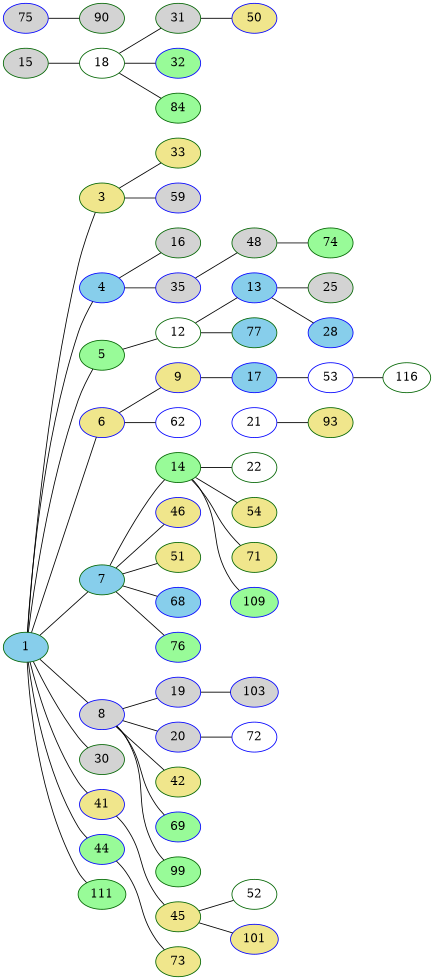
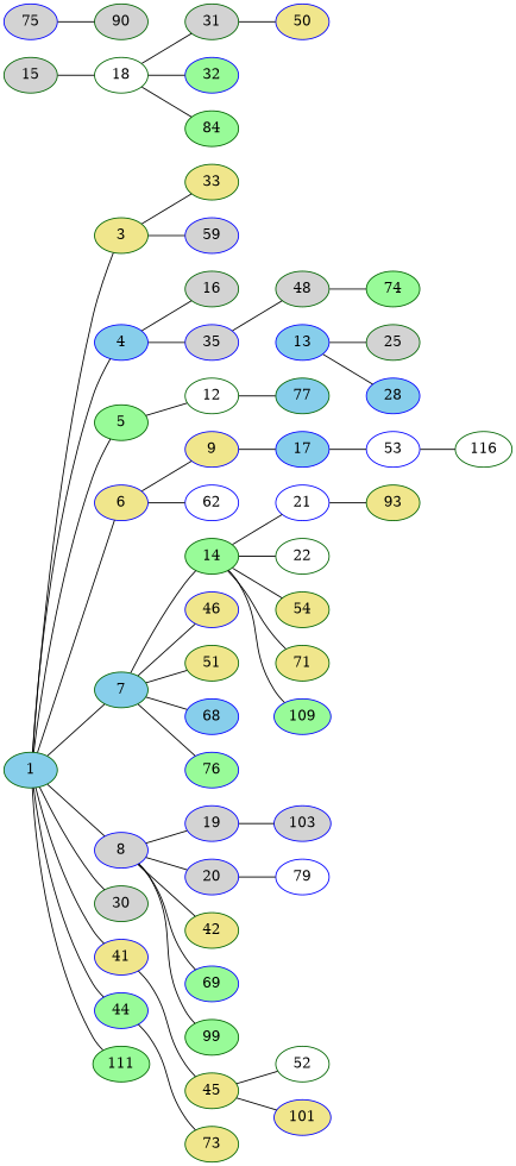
  graph {
    rankdir=LR
    node [color=darkgreen fillcolor=khaki style=filled]
    1 [fillcolor=skyblue super="+2"]
    3
    4 [color=blue fillcolor=skyblue]
    5 [fillcolor=palegreen super="+27"]
    6 [color=blue super="+60"]
    7 [fillcolor=skyblue super="+11"]
    8 [color=blue fillcolor=lightgrey super="+10"]
    30 [fillcolor=lightgrey super="+85"]
    41 [color=blue super="+58"]
    44 [color=blue fillcolor=palegreen super="+87"]
    111 [fillcolor=palegreen]
    33
    59 [color=blue fillcolor=lightgrey super="+78"]
    16 [fillcolor=lightgrey]
    35 [color=blue fillcolor=lightgrey super="+38+55"]
    12 [fillcolor=white super="+43+36+40"]
    9 [color=blue super="+47"]
    62 [color=blue fillcolor=white super="+89"]
    14 [fillcolor=palegreen super="+37+39+24"]
    46 [color=blue]
    51 [super="+112+64+61"]
    68 [color=blue fillcolor=skyblue super="+83"]
    76 [color=blue fillcolor=palegreen]
    19 [color=blue fillcolor=lightgrey super="+67"]
    20 [color=blue fillcolor=lightgrey]
    42
    69 [color=blue fillcolor=palegreen]
    99 [fillcolor=palegreen]
    45 [super="+66"]
    73
    15 [fillcolor=lightgrey super="+82"]
    18 [fillcolor=white]
    48 [fillcolor=lightgrey]
    13 [color=blue fillcolor=skyblue]
    77 [fillcolor=skyblue super="+117+102+80"]
    17 [color=blue fillcolor=skyblue]
    21 [color=blue fillcolor=white super="+34+23"]
    22 [fillcolor=white]
    54
    71
    109 [color=blue fillcolor=palegreen]
    103 [color=blue fillcolor=lightgrey]
-   72 [color=blue fillcolor=white]
+   72 [color=blue fillcolor=white label=79]
    53 [color=blue fillcolor=white]
    25 [fillcolor=lightgrey super="+100"]
    28 [color=blue fillcolor=skyblue super="+63"]
    75 [color=blue fillcolor=lightgrey]
    90 [fillcolor=lightgrey]
    93
    31 [fillcolor=lightgrey]
    32 [color=blue fillcolor=palegreen super="+81"]
    84 [fillcolor=palegreen super="+91"]
    116 [fillcolor=white]
    50 [color=blue super="+104"]
    74 [fillcolor=palegreen]
    52 [fillcolor=white super="+95+57"]
    101 [color=blue]
    1 -- 3
    1 -- 4
    1 -- 5
    1 -- 6
    1 -- 7
    1 -- 8
    1 -- 30
    1 -- 41
    1 -- 44
    1 -- 111
    3 -- 33
    3 -- 59
    4 -- 16
    4 -- 35
    5 -- 12
    6 -- 9
    6 -- 62
    7 -- 14
    7 -- 46
    7 -- 51
    7 -- 68
    7 -- 76
    8 -- 19
    8 -- 20
    8 -- 42
    8 -- 69
    8 -- 99
    41 -- 45
    44 -- 73
    35 -- 48
-   12 -- 13
    12 -- 77
    9 -- 17
+   14 -- 21
    14 -- 22
    14 -- 54
    14 -- 71
    14 -- 109
    19 -- 103
    20 -- 72
    45 -- 52
    45 -- 101
    15 -- 18
    18 -- 31
    18 -- 32
    18 -- 84
    48 -- 74
    13 -- 25
    13 -- 28
    17 -- 53
    21 -- 93
    53 -- 116
    75 -- 90
    31 -- 50
  }
